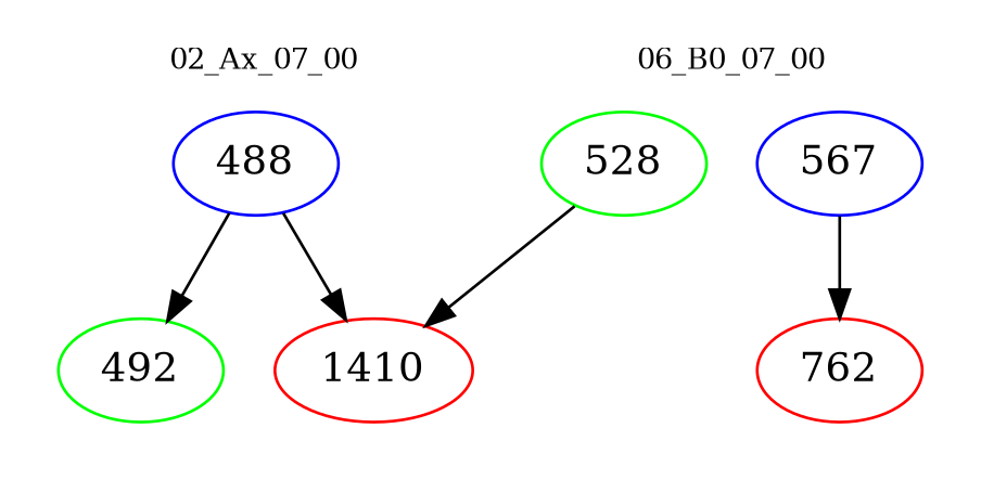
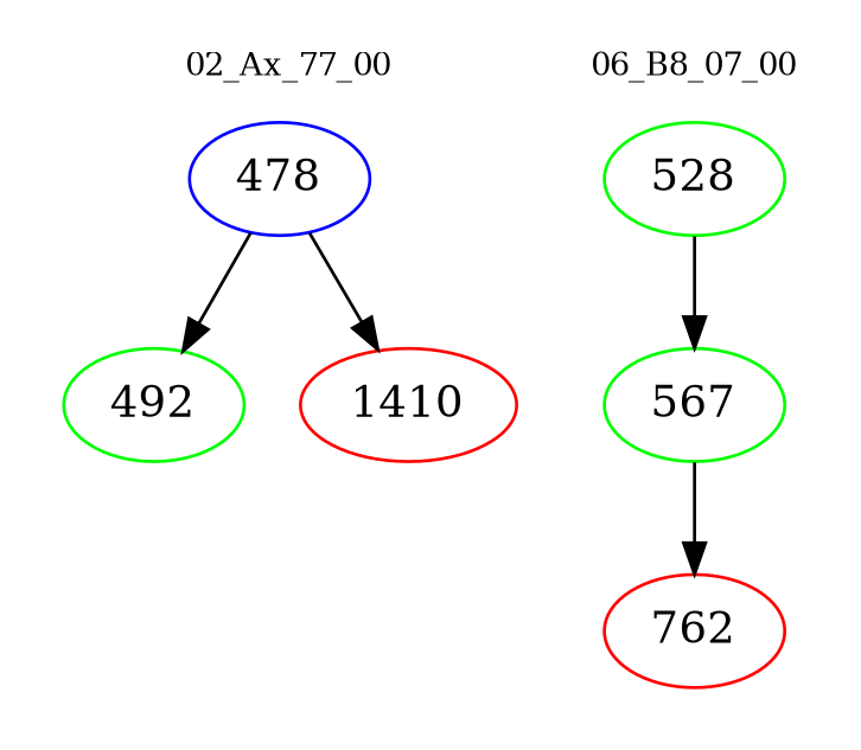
  digraph {
    node [color=green]
    edge [color=black]
    n1 [label=492]
-   n2 [color=blue label=488]
+   n2 [color=blue label=478]
    n3 [color=red label=1410]
    n4 [label=528]
-   n5 [color=blue label=567]
+   n5 [label=567]
    n6 [color=red label=762]
    subgraph cluster_1 {
      color=white
      fontsize=10
-     label="02_Ax_07_00"
+     label="02_Ax_77_00"
      n1
      n2
      n3
    }
    subgraph cluster_2 {
      color=white
      fontsize=10
-     label="06_B0_07_00"
+     label="06_B8_07_00"
      n4
      n5
      n6
    }
    n2 -> n1
    n2 -> n3
-   n4 -> n3
+   n4 -> n5
    n5 -> n6
  }
